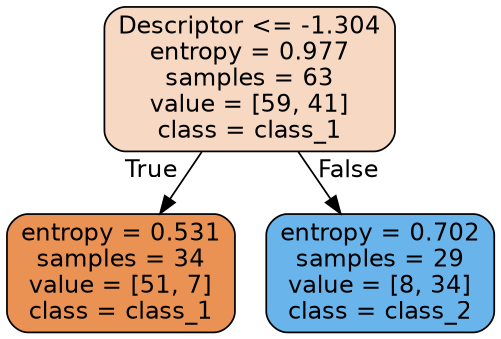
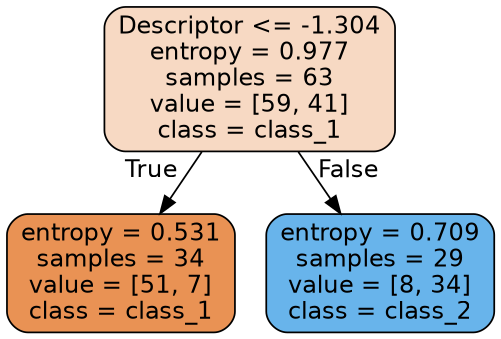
  digraph {
    node [color=black fontname=helvetica shape=box style="filled, rounded"]
    edge [fontname=helvetica labeldistance=2.5]
    n1 [fillcolor="#f7d9c3" label="Descriptor <= -1.304\nentropy = 0.977\nsamples = 63\nvalue = [59, 41]\nclass = class_1"]
    n2 [fillcolor="#e99254" label="entropy = 0.531\nsamples = 34\nvalue = [51, 7]\nclass = class_1"]
-   n3 [fillcolor="#68b4eb" label="entropy = 0.702\nsamples = 29\nvalue = [8, 34]\nclass = class_2"]
+   n3 [fillcolor="#68b4eb" label="entropy = 0.709\nsamples = 29\nvalue = [8, 34]\nclass = class_2"]
    n1 -> n2 [headlabel=True labelangle=45]
    n1 -> n3 [headlabel=False labelangle=-45]
  }
